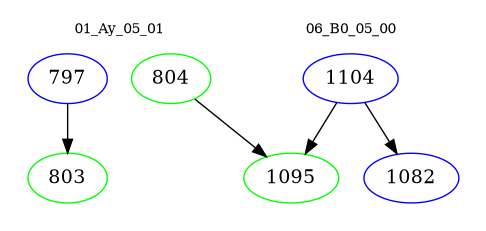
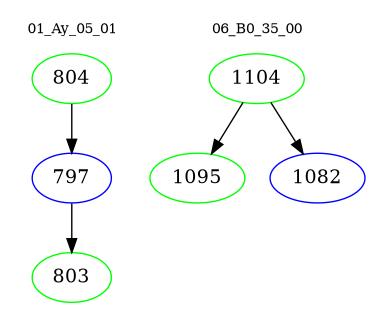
  digraph {
    node [color=green]
    edge [color=black]
    n1 [label=804]
    n2 [color=blue label=797]
    n3 [label=803]
    n4 [label=1095]
-   n5 [color=blue label=1104]
+   n5 [label=1104]
    n6 [color=blue label=1082]
    subgraph cluster_1 {
      color=white
      fontsize=10
      label="01_Ay_05_01"
      n1
      n2
      n3
    }
    subgraph cluster_2 {
      color=white
      fontsize=10
-     label="06_B0_05_00"
+     label="06_B0_35_00"
      n4
      n5
      n6
    }
-   n1 -> n4
+   n1 -> n2
    n2 -> n3
    n5 -> n4
    n5 -> n6
  }
